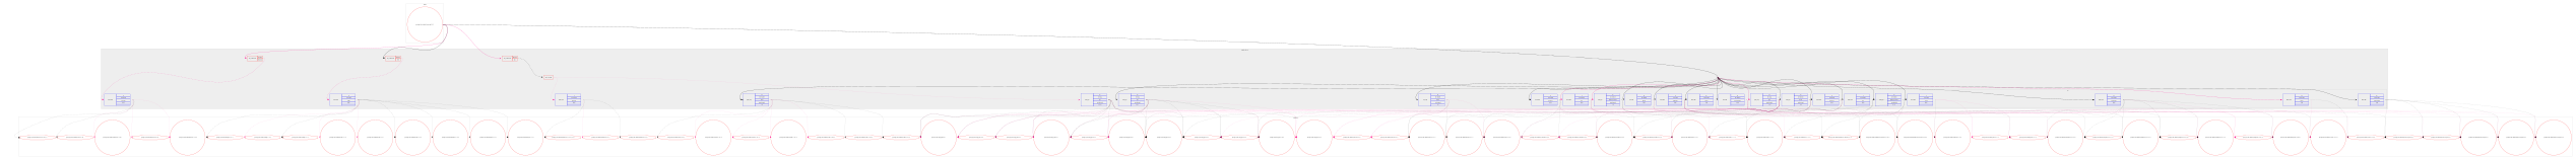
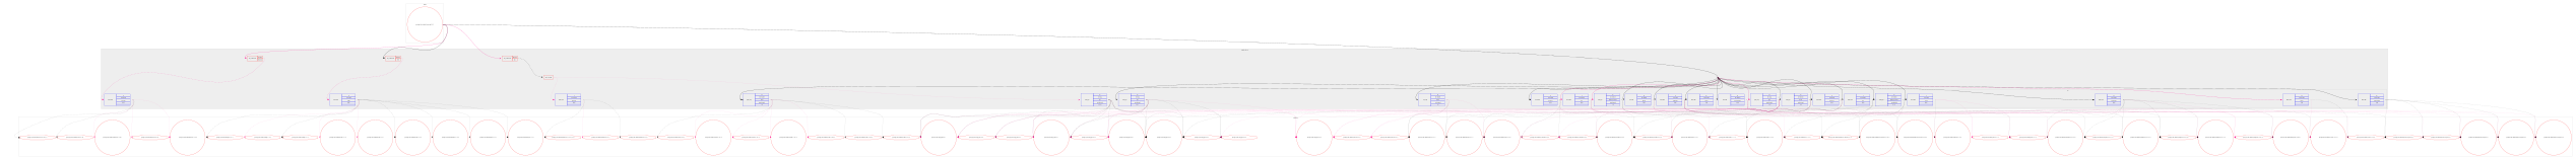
  digraph {
    compound=true
    concentrate=true
    fontname="Roboto Condensed"
    fontsize=10
    newrank=true
    rankdir=TB
    ranksep=1.5
    node [color=red fontname="Roboto Condensed" fontsize=10 shape=octagon]
    edge [arrowhead=box color=black fontname="Roboto Condensed" headport=w style=dotted tailport=e weight=100]
    n1 [label="portage://dev-haskell/aeson-qq-0.8.3" shape=circle width=4]
    n2 [color=blue label=<<TABLE BORDER="0" CELLBORDER="1" CELLSPACING="0" CELLPADDING="4" WIDTH="220"><TR><TD ROWSPAN="6" CELLPADDING="30">pack_dep</TD></TR><TR><TD WIDTH="110">no</TD></TR><TR><TD>dev-haskell</TD></TR><TR><TD>haddock</TD></TR><TR><TD>none</TD></TR><TR><TD></TD></TR></TABLE>> shape=none]
    n3 [color=blue label=<<TABLE BORDER="0" CELLBORDER="1" CELLSPACING="0" CELLPADDING="4" WIDTH="220"><TR><TD ROWSPAN="6" CELLPADDING="30">pack_dep</TD></TR><TR><TD WIDTH="110">no</TD></TR><TR><TD>dev-lang</TD></TR><TR><TD>ghc</TD></TR><TR><TD>greaterequal</TD></TR><TR><TD>7.10.2</TD></TR></TABLE>> shape=none]
    n4 [label=<<TABLE BORDER="0" CELLBORDER="1" CELLSPACING="0" CELLPADDING="4"><TR><TD CELLPADDING="10">any_of_group</TD></TR></TABLE>> shape=none]
    n5 [label=<<TABLE BORDER="0" CELLBORDER="1" CELLSPACING="0" CELLPADDING="4"><TR><TD ROWSPAN="3" CELLPADDING="10">use_conditional</TD></TR><TR><TD>positive</TD></TR><TR><TD>doc</TD></TR></TABLE>> shape=none]
    n6 [color=blue label=<<TABLE BORDER="0" CELLBORDER="1" CELLSPACING="0" CELLPADDING="4" WIDTH="220"><TR><TD ROWSPAN="6" CELLPADDING="30">pack_dep</TD></TR><TR><TD WIDTH="110">no</TD></TR><TR><TD>dev-haskell</TD></TR><TR><TD>hscolour</TD></TR><TR><TD>none</TD></TR><TR><TD></TD></TR></TABLE>> shape=none]
    n7 [label=<<TABLE BORDER="0" CELLBORDER="1" CELLSPACING="0" CELLPADDING="4"><TR><TD ROWSPAN="3" CELLPADDING="10">use_conditional</TD></TR><TR><TD>positive</TD></TR><TR><TD>hscolour</TD></TR></TABLE>> shape=none]
    n8 [color=blue label=<<TABLE BORDER="0" CELLBORDER="1" CELLSPACING="0" CELLPADDING="4" WIDTH="220"><TR><TD ROWSPAN="6" CELLPADDING="30">pack_dep</TD></TR><TR><TD WIDTH="110">no</TD></TR><TR><TD>dev-haskell</TD></TR><TR><TD>hspec</TD></TR><TR><TD>none</TD></TR><TR><TD></TD></TR></TABLE>> shape=none]
    n9 [label=<<TABLE BORDER="0" CELLBORDER="1" CELLSPACING="0" CELLPADDING="4"><TR><TD ROWSPAN="3" CELLPADDING="10">use_conditional</TD></TR><TR><TD>positive</TD></TR><TR><TD>test</TD></TR></TABLE>> shape=none]
    n10 [color=blue label=<<TABLE BORDER="0" CELLBORDER="1" CELLSPACING="0" CELLPADDING="4" WIDTH="220"><TR><TD ROWSPAN="6" CELLPADDING="30">pack_dep</TD></TR><TR><TD WIDTH="110">no</TD></TR><TR><TD>dev-haskell</TD></TR><TR><TD>aeson</TD></TR><TR><TD>greaterequal</TD></TR><TR><TD>0.6</TD></TR></TABLE>> shape=none]
    n11 [color=blue label=<<TABLE BORDER="0" CELLBORDER="1" CELLSPACING="0" CELLPADDING="4" WIDTH="220"><TR><TD ROWSPAN="6" CELLPADDING="30">pack_dep</TD></TR><TR><TD WIDTH="110">no</TD></TR><TR><TD>dev-haskell</TD></TR><TR><TD>attoparsec</TD></TR><TR><TD>none</TD></TR><TR><TD></TD></TR></TABLE>> shape=none]
    n12 [color=blue label=<<TABLE BORDER="0" CELLBORDER="1" CELLSPACING="0" CELLPADDING="4" WIDTH="220"><TR><TD ROWSPAN="6" CELLPADDING="30">pack_dep</TD></TR><TR><TD WIDTH="110">no</TD></TR><TR><TD>dev-haskell</TD></TR><TR><TD>base-compat</TD></TR><TR><TD>none</TD></TR><TR><TD></TD></TR></TABLE>> shape=none]
    n13 [color=blue label=<<TABLE BORDER="0" CELLBORDER="1" CELLSPACING="0" CELLPADDING="4" WIDTH="220"><TR><TD ROWSPAN="6" CELLPADDING="30">pack_dep</TD></TR><TR><TD WIDTH="110">no</TD></TR><TR><TD>dev-haskell</TD></TR><TR><TD>cabal</TD></TR><TR><TD>greaterequal</TD></TR><TR><TD>1.12</TD></TR></TABLE>> shape=none]
    n14 [color=blue label=<<TABLE BORDER="0" CELLBORDER="1" CELLSPACING="0" CELLPADDING="4" WIDTH="220"><TR><TD ROWSPAN="6" CELLPADDING="30">pack_dep</TD></TR><TR><TD WIDTH="110">no</TD></TR><TR><TD>dev-haskell</TD></TR><TR><TD>haskell-src-meta</TD></TR><TR><TD>greaterequal</TD></TR><TR><TD>0.1.0</TD></TR></TABLE>> shape=none]
    n15 [color=blue label=<<TABLE BORDER="0" CELLBORDER="1" CELLSPACING="0" CELLPADDING="4" WIDTH="220"><TR><TD ROWSPAN="6" CELLPADDING="30">pack_dep</TD></TR><TR><TD WIDTH="110">no</TD></TR><TR><TD>dev-haskell</TD></TR><TR><TD>parsec</TD></TR><TR><TD>none</TD></TR><TR><TD></TD></TR></TABLE>> shape=none]
    n16 [color=blue label=<<TABLE BORDER="0" CELLBORDER="1" CELLSPACING="0" CELLPADDING="4" WIDTH="220"><TR><TD ROWSPAN="6" CELLPADDING="30">pack_dep</TD></TR><TR><TD WIDTH="110">no</TD></TR><TR><TD>dev-haskell</TD></TR><TR><TD>scientific</TD></TR><TR><TD>none</TD></TR><TR><TD></TD></TR></TABLE>> shape=none]
    n17 [color=blue label=<<TABLE BORDER="0" CELLBORDER="1" CELLSPACING="0" CELLPADDING="4" WIDTH="220"><TR><TD ROWSPAN="6" CELLPADDING="30">pack_dep</TD></TR><TR><TD WIDTH="110">no</TD></TR><TR><TD>dev-haskell</TD></TR><TR><TD>text</TD></TR><TR><TD>none</TD></TR><TR><TD></TD></TR></TABLE>> shape=none]
    n18 [color=blue label=<<TABLE BORDER="0" CELLBORDER="1" CELLSPACING="0" CELLPADDING="4" WIDTH="220"><TR><TD ROWSPAN="6" CELLPADDING="30">pack_dep</TD></TR><TR><TD WIDTH="110">no</TD></TR><TR><TD>dev-haskell</TD></TR><TR><TD>vector</TD></TR><TR><TD>none</TD></TR><TR><TD></TD></TR></TABLE>> shape=none]
    n19 [color=blue label=<<TABLE BORDER="0" CELLBORDER="1" CELLSPACING="0" CELLPADDING="4" WIDTH="220"><TR><TD ROWSPAN="6" CELLPADDING="30">pack_dep</TD></TR><TR><TD WIDTH="110">no</TD></TR><TR><TD>dev-lang</TD></TR><TR><TD>ghc</TD></TR><TR><TD>greaterequal</TD></TR><TR><TD>7.4.1</TD></TR></TABLE>> shape=none]
    n20 [color=blue label=<<TABLE BORDER="0" CELLBORDER="1" CELLSPACING="0" CELLPADDING="4" WIDTH="220"><TR><TD ROWSPAN="6" CELLPADDING="30">pack_dep</TD></TR><TR><TD WIDTH="110">no</TD></TR><TR><TD>dev-haskell</TD></TR><TR><TD>haskell-src-meta</TD></TR><TR><TD>greaterequal</TD></TR><TR><TD>0.1.0</TD></TR></TABLE>> shape=none]
    n21 [color=blue label=<<TABLE BORDER="0" CELLBORDER="1" CELLSPACING="0" CELLPADDING="4" WIDTH="220"><TR><TD ROWSPAN="6" CELLPADDING="30">pack_dep</TD></TR><TR><TD WIDTH="110">no</TD></TR><TR><TD>dev-haskell</TD></TR><TR><TD>aeson</TD></TR><TR><TD>greaterequal</TD></TR><TR><TD>0.6</TD></TR></TABLE>> shape=none]
    n22 [color=blue label=<<TABLE BORDER="0" CELLBORDER="1" CELLSPACING="0" CELLPADDING="4" WIDTH="220"><TR><TD ROWSPAN="6" CELLPADDING="30">pack_dep</TD></TR><TR><TD WIDTH="110">no</TD></TR><TR><TD>dev-haskell</TD></TR><TR><TD>attoparsec</TD></TR><TR><TD>none</TD></TR><TR><TD></TD></TR></TABLE>> shape=none]
    n23 [color=blue label=<<TABLE BORDER="0" CELLBORDER="1" CELLSPACING="0" CELLPADDING="4" WIDTH="220"><TR><TD ROWSPAN="6" CELLPADDING="30">pack_dep</TD></TR><TR><TD WIDTH="110">no</TD></TR><TR><TD>dev-haskell</TD></TR><TR><TD>base-compat</TD></TR><TR><TD>none</TD></TR><TR><TD></TD></TR></TABLE>> shape=none]
    n24 [color=blue label=<<TABLE BORDER="0" CELLBORDER="1" CELLSPACING="0" CELLPADDING="4" WIDTH="220"><TR><TD ROWSPAN="6" CELLPADDING="30">pack_dep</TD></TR><TR><TD WIDTH="110">no</TD></TR><TR><TD>dev-haskell</TD></TR><TR><TD>parsec</TD></TR><TR><TD>none</TD></TR><TR><TD></TD></TR></TABLE>> shape=none]
    n25 [color=blue label=<<TABLE BORDER="0" CELLBORDER="1" CELLSPACING="0" CELLPADDING="4" WIDTH="220"><TR><TD ROWSPAN="6" CELLPADDING="30">pack_dep</TD></TR><TR><TD WIDTH="110">no</TD></TR><TR><TD>dev-haskell</TD></TR><TR><TD>scientific</TD></TR><TR><TD>none</TD></TR><TR><TD></TD></TR></TABLE>> shape=none]
    n26 [color=blue label=<<TABLE BORDER="0" CELLBORDER="1" CELLSPACING="0" CELLPADDING="4" WIDTH="220"><TR><TD ROWSPAN="6" CELLPADDING="30">pack_dep</TD></TR><TR><TD WIDTH="110">no</TD></TR><TR><TD>dev-haskell</TD></TR><TR><TD>text</TD></TR><TR><TD>none</TD></TR><TR><TD></TD></TR></TABLE>> shape=none]
    n27 [color=blue label=<<TABLE BORDER="0" CELLBORDER="1" CELLSPACING="0" CELLPADDING="4" WIDTH="220"><TR><TD ROWSPAN="6" CELLPADDING="30">pack_dep</TD></TR><TR><TD WIDTH="110">no</TD></TR><TR><TD>dev-haskell</TD></TR><TR><TD>vector</TD></TR><TR><TD>none</TD></TR><TR><TD></TD></TR></TABLE>> shape=none]
    n28 [color=blue label=<<TABLE BORDER="0" CELLBORDER="1" CELLSPACING="0" CELLPADDING="4" WIDTH="220"><TR><TD ROWSPAN="6" CELLPADDING="30">pack_dep</TD></TR><TR><TD WIDTH="110">no</TD></TR><TR><TD>dev-lang</TD></TR><TR><TD>ghc</TD></TR><TR><TD>greaterequal</TD></TR><TR><TD>7.4.1</TD></TR></TABLE>> shape=none]
    n29 [label="portage://dev-lang/ghc-8.8.1" shape=circle width=4]
    n30 [label="portage://dev-lang/ghc-8.6.5" shape=circle width=4]
    n31 [label="portage://dev-lang/ghc-8.6.4" width=4]
    n32 [label="portage://dev-lang/ghc-8.4.3" width=4]
    n33 [label="portage://dev-lang/ghc-8.4.2" shape=circle width=4]
    n34 [label="portage://dev-lang/ghc-8.4.1" shape=circle width=4]
    n35 [label="portage://dev-lang/ghc-8.2.2" width=4]
    n36 [label="portage://dev-lang/ghc-8.2.1" shape=circle width=4]
    n37 [label="portage://dev-lang/ghc-8.0.2" width=4]
    n38 [label="portage://dev-lang/ghc-7.8.4" width=4]
-   n39 [label="portage://dev-lang/ghc-7.10.3" shape=circle width=4]
    n40 [label="portage://dev-haskell/haddock-2.15.2" width=4]
    n41 [label="portage://dev-haskell/haddock-2.16.1" width=4]
    n42 [label="portage://dev-haskell/haddock-2.14.3.0.7.8.3" width=4]
    n43 [label="portage://dev-haskell/hscolour-1.24.4" shape=circle width=4]
    n44 [label="portage://dev-haskell/hscolour-1.24" width=4]
    n45 [label="portage://dev-haskell/hscolour-1.23-r1" shape=circle width=4]
    n46 [label="portage://dev-haskell/hscolour-1.22" width=4]
    n47 [label="portage://dev-haskell/hscolour-1.20.3-r1" width=4]
    n48 [label="portage://dev-haskell/hspec-2.2.4" shape=circle width=4]
    n49 [label="portage://dev-haskell/hspec-2.2.1" shape=circle width=4]
    n50 [label="portage://dev-haskell/hspec-2.1.4" shape=circle width=4]
    n51 [label="portage://dev-haskell/hspec-2.1.2" width=4]
    n52 [label="portage://dev-haskell/hspec-1.8.3" width=4]
    n53 [label="portage://dev-haskell/hspec-1.8.1.1" width=4]
    n54 [label="portage://dev-haskell/hspec-1.7.2.1" shape=circle width=4]
    n55 [label="portage://dev-haskell/hspec-1.5.4" shape=circle width=4]
    n56 [label="portage://dev-haskell/hspec-1.10.0" shape=circle width=4]
    n57 [label="portage://dev-haskell/aeson-1.0.2.1" shape=circle width=4]
    n58 [label="portage://dev-haskell/aeson-0.9.0.1" width=4]
    n59 [label="portage://dev-haskell/aeson-0.8.0.2" width=4]
    n60 [label="portage://dev-haskell/aeson-0.7.0.6" shape=circle width=4]
    n61 [label="portage://dev-haskell/aeson-0.6.2.1" shape=circle width=4]
    n62 [label="portage://dev-haskell/attoparsec-0.13.2.3" shape=circle width=4]
    n63 [label="portage://dev-haskell/attoparsec-0.13.1.0" width=4]
    n64 [label="portage://dev-haskell/attoparsec-0.13.0.2" shape=circle width=4]
    n65 [label="portage://dev-haskell/attoparsec-0.13.0.1" shape=circle width=4]
    n66 [label="portage://dev-haskell/attoparsec-0.12.1.5" width=4]
    n67 [label="portage://dev-haskell/attoparsec-0.11.2.1" shape=circle width=4]
    n68 [label="portage://dev-haskell/attoparsec-0.10.4.0" width=4]
    n69 [label="portage://dev-haskell/base-compat-0.9.1" width=4]
    n70 [label="portage://dev-haskell/base-compat-0.8.2" width=4]
    n71 [label="portage://dev-haskell/base-compat-0.5.0" shape=circle width=4]
    n72 [label="portage://dev-haskell/base-compat-0.4.2" shape=circle width=4]
    n73 [label="portage://dev-haskell/base-compat-0.2.1" shape=circle width=4]
    n74 [label="portage://dev-haskell/cabal-2.0.0.2" width=4]
    n75 [label="portage://dev-haskell/cabal-1.24.2.0" width=4]
    n76 [label="portage://dev-haskell/cabal-1.22.8.0" width=4]
    n77 [label="portage://dev-haskell/cabal-1.20.0.2" width=4]
    n78 [label="portage://dev-haskell/cabal-1.18.1.5" width=4]
    n79 [label="portage://dev-haskell/cabal-1.18.1.3" shape=circle width=4]
    n80 [label="portage://dev-haskell/cabal-1.18.1.2" shape=circle width=4]
    n81 [label="portage://dev-haskell/haskell-src-meta-0.6.0.8-r1" shape=circle width=4]
    n82 [label="portage://dev-haskell/haskell-src-meta-0.6.0.14-r1" shape=circle width=4]
    n83 [label="portage://dev-haskell/haskell-src-meta-0.6.0.10" width=4]
    n84 [label="portage://dev-haskell/parsec-3.1.9-r1" shape=circle width=4]
    n85 [label="portage://dev-haskell/parsec-3.1.5" width=4]
    n86 [label="portage://dev-haskell/parsec-3.1.11" width=4]
    n87 [label="portage://dev-haskell/scientific-0.3.4.9" shape=circle width=4]
    n88 [label="portage://dev-haskell/scientific-0.3.4.6" width=4]
    n89 [label="portage://dev-haskell/scientific-0.3.4.4" width=4]
    n90 [label="portage://dev-haskell/scientific-0.3.3.8" width=4]
    n91 [label="portage://dev-haskell/text-1.2.2.1" width=4]
    n92 [label="portage://dev-haskell/text-1.2.2.0" shape=circle width=4]
    n93 [label="portage://dev-haskell/text-1.1.1.3" width=4]
    n94 [label="portage://dev-haskell/text-0.11.3.1" shape=circle width=4]
    n95 [label="portage://dev-haskell/vector-0.11.0.0" width=4]
    n96 [label="portage://dev-haskell/vector-6.10.12.3" shape=circle width=4]
    subgraph cluster_1 {
      color=gray
      label=<<i>ebuild</i>>
      n1
    }
    subgraph cluster_2 {
      color=gray
      label=<<i>dependencies</i>>
      subgraph cluster_3 {
        color=gray
        fillcolor="#eeeeee"
        label=<<i>compile</i>>
        style=filled
        subgraph sub_4 {
          color=gray
          fillcolor="#eeeeee"
          label=<<i>compile</i>>
          style=filled
          n5
          subgraph sub_5 {
            color=gray
            fillcolor="#eeeeee"
            label=<<i>compile</i>>
            style=filled
            n4
            subgraph sub_6 {
              color=gray
              fillcolor="#eeeeee"
              label=<<i>compile</i>>
              style=filled
              n2
            }
            subgraph sub_7 {
              color=gray
              fillcolor="#eeeeee"
              label=<<i>compile</i>>
              style=filled
              n3
            }
          }
        }
        subgraph sub_8 {
          color=gray
          fillcolor="#eeeeee"
          label=<<i>compile</i>>
          style=filled
          n7
          subgraph sub_9 {
            color=gray
            fillcolor="#eeeeee"
            label=<<i>compile</i>>
            style=filled
            n6
          }
        }
        subgraph sub_10 {
          color=gray
          fillcolor="#eeeeee"
          label=<<i>compile</i>>
          style=filled
          n9
          subgraph sub_11 {
            color=gray
            fillcolor="#eeeeee"
            label=<<i>compile</i>>
            style=filled
            n8
          }
        }
        subgraph sub_12 {
          color=gray
          fillcolor="#eeeeee"
          label=<<i>compile</i>>
          style=filled
          n10
        }
        subgraph sub_13 {
          color=gray
          fillcolor="#eeeeee"
          label=<<i>compile</i>>
          style=filled
          n11
        }
        subgraph sub_14 {
          color=gray
          fillcolor="#eeeeee"
          label=<<i>compile</i>>
          style=filled
          n12
        }
        subgraph sub_15 {
          color=gray
          fillcolor="#eeeeee"
          label=<<i>compile</i>>
          style=filled
          n13
        }
        subgraph sub_16 {
          color=gray
          fillcolor="#eeeeee"
          label=<<i>compile</i>>
          style=filled
          n14
        }
        subgraph sub_17 {
          color=gray
          fillcolor="#eeeeee"
          label=<<i>compile</i>>
          style=filled
          n15
        }
        subgraph sub_18 {
          color=gray
          fillcolor="#eeeeee"
          label=<<i>compile</i>>
          style=filled
          n16
        }
        subgraph sub_19 {
          color=gray
          fillcolor="#eeeeee"
          label=<<i>compile</i>>
          style=filled
          n17
        }
        subgraph sub_20 {
          color=gray
          fillcolor="#eeeeee"
          label=<<i>compile</i>>
          style=filled
          n18
        }
        subgraph sub_21 {
          color=gray
          fillcolor="#eeeeee"
          label=<<i>compile</i>>
          style=filled
          n19
        }
      }
      subgraph cluster_22 {
        color=gray
        fillcolor="#eeeeee"
        label=<<i>compile and run</i>>
        style=filled
      }
      subgraph cluster_23 {
        color=gray
        fillcolor="#eeeeee"
        label=<<i>run</i>>
        style=filled
        subgraph sub_24 {
          color=gray
          fillcolor="#eeeeee"
          label=<<i>run</i>>
          style=filled
          n20
        }
        subgraph sub_25 {
          color=gray
          fillcolor="#eeeeee"
          label=<<i>run</i>>
          style=filled
          n21
        }
        subgraph sub_26 {
          color=gray
          fillcolor="#eeeeee"
          label=<<i>run</i>>
          style=filled
          n22
        }
        subgraph sub_27 {
          color=gray
          fillcolor="#eeeeee"
          label=<<i>run</i>>
          style=filled
          n23
        }
        subgraph sub_28 {
          color=gray
          fillcolor="#eeeeee"
          label=<<i>run</i>>
          style=filled
          n24
        }
        subgraph sub_29 {
          color=gray
          fillcolor="#eeeeee"
          label=<<i>run</i>>
          style=filled
          n25
        }
        subgraph sub_30 {
          color=gray
          fillcolor="#eeeeee"
          label=<<i>run</i>>
          style=filled
          n26
        }
        subgraph sub_31 {
          color=gray
          fillcolor="#eeeeee"
          label=<<i>run</i>>
          style=filled
          n27
        }
        subgraph sub_32 {
          color=gray
          fillcolor="#eeeeee"
          label=<<i>run</i>>
          style=filled
          n28
        }
      }
    }
    subgraph cluster_33 {
      color=gray
      label=<<i>candidates</i>>
      rank=same
      subgraph sub_34 {
        color=black
        label=<<i>candidates</i>>
        nodesep=1
        rank=same
        n48
        n49
        n50
        n51
        n52
        n53
        n54
        n55
        n56
      }
      subgraph sub_35 {
        color=black
        label=<<i>candidates</i>>
        nodesep=1
        rank=same
        n29
        n30
        n31
        n32
        n33
        n34
        n35
        n36
        n37
        n38
-       n39
      }
      subgraph sub_36 {
        color=black
        label=<<i>candidates</i>>
        nodesep=1
        rank=same
        n40
        n41
        n42
      }
      subgraph sub_37 {
        color=black
        label=<<i>candidates</i>>
        nodesep=1
        rank=same
        n43
        n44
        n45
        n46
        n47
      }
      subgraph sub_38 {
        color=black
        label=<<i>candidates</i>>
        nodesep=1
        rank=same
        n57
        n58
        n59
        n60
        n61
      }
      subgraph sub_39 {
        color=black
        label=<<i>candidates</i>>
        nodesep=1
        rank=same
        n62
        n63
        n64
        n65
        n66
        n67
        n68
      }
      subgraph sub_40 {
        color=black
        label=<<i>candidates</i>>
        nodesep=1
        rank=same
        n69
        n70
        n71
        n72
        n73
      }
      subgraph sub_41 {
        color=black
        label=<<i>candidates</i>>
        nodesep=1
        rank=same
        n74
        n75
        n76
        n77
        n78
        n79
        n80
      }
      subgraph sub_42 {
        color=black
        label=<<i>candidates</i>>
        nodesep=1
        rank=same
        n81
        n82
        n83
      }
      subgraph sub_43 {
        color=black
        label=<<i>candidates</i>>
        nodesep=1
        rank=same
        n84
        n85
        n86
      }
      subgraph sub_44 {
        color=black
        label=<<i>candidates</i>>
        nodesep=1
        rank=same
        n87
        n88
        n89
        n90
      }
      subgraph sub_45 {
        color=black
        label=<<i>candidates</i>>
        nodesep=1
        rank=same
        n91
        n92
        n93
        n94
      }
      subgraph sub_46 {
        color=black
        label=<<i>candidates</i>>
        nodesep=1
        rank=same
        n95
        n96
      }
      subgraph sub_47 {
        color=black
        label=<<i>candidates</i>>
        nodesep=1
        rank=same
        n29
        n30
        n31
        n32
        n33
        n34
        n35
        n36
        n37
        n38
-       n39
      }
      subgraph sub_48 {
        color=black
        label=<<i>candidates</i>>
        nodesep=1
        rank=same
        n57
        n58
        n59
        n60
        n61
      }
      subgraph sub_49 {
        color=black
        label=<<i>candidates</i>>
        nodesep=1
        rank=same
        n62
        n63
        n64
        n65
        n66
        n67
        n68
      }
      subgraph sub_50 {
        color=black
        label=<<i>candidates</i>>
        nodesep=1
        rank=same
        n84
        n85
        n86
      }
      subgraph sub_51 {
        color=black
        label=<<i>candidates</i>>
        nodesep=1
        rank=same
        n69
        n70
        n71
        n72
        n73
      }
      subgraph sub_52 {
        color=black
        label=<<i>candidates</i>>
        nodesep=1
        rank=same
        n81
        n82
        n83
      }
      subgraph sub_53 {
        color=black
        label=<<i>candidates</i>>
        nodesep=1
        rank=same
        n87
        n88
        n89
        n90
      }
      subgraph sub_54 {
        color=black
        label=<<i>candidates</i>>
        nodesep=1
        rank=same
        n91
        n92
        n93
        n94
      }
      subgraph sub_55 {
        color=black
        label=<<i>candidates</i>>
        nodesep=1
        rank=same
        n95
        n96
      }
      subgraph sub_56 {
        color=black
        label=<<i>candidates</i>>
        nodesep=1
        rank=same
        n29
        n30
        n31
        n32
        n33
        n34
        n35
        n36
        n37
        n38
-       n39
      }
    }
    n1 -> n5 [arrowhead=vee color=deeppink style=solid weight=20]
    n1 -> n7 [color=deeppink style=solid weight=20]
    n1 -> n9 [style=solid weight=20]
    n1 -> n10 [arrowhead=vee style=solid weight=20]
    n1 -> n11 [arrowhead=vee style=solid weight=20]
    n1 -> n12 [arrowhead=vee style=solid weight=20]
    n1 -> n13 [arrowhead=vee style=solid weight=20]
    n1 -> n14 [color=deeppink style=solid weight=20]
    n1 -> n15 [arrowhead=vee style=solid weight=20]
    n1 -> n16 [style=solid weight=20]
    n1 -> n17 [color=deeppink style=solid weight=20]
    n1 -> n18 [style=solid weight=20]
    n1 -> n19 [arrowhead=vee style=solid weight=20]
    n1 -> n20 [style=solid weight=20]
    n1 -> n21 [arrowhead=vee style=solid weight=20]
    n1 -> n22 [style=solid weight=20]
    n1 -> n23 [arrowhead=vee style=solid weight=20]
    n1 -> n24 [style=solid weight=20]
    n1 -> n25 [style=solid weight=20]
    n1 -> n26 [arrowhead=vee style=solid weight=20]
    n1 -> n27 [color=deeppink style=solid weight=20]
    n1 -> n28 [color=deeppink style=solid weight=20]
    n2 -> n40 [arrowhead=vee]
    n2 -> n41 [arrowhead=vee color=deeppink]
    n2 -> n42
    n3 -> n29 [arrowhead=vee]
    n3 -> n30 [color=deeppink]
    n3 -> n31
    n3 -> n32
    n3 -> n33
    n3 -> n34 [arrowhead=vee]
    n3 -> n35
    n3 -> n36 [arrowhead=vee]
    n3 -> n37 [arrowhead=vee color=deeppink]
    n3 -> n38
-   n3 -> n39 [color=deeppink]
    n4 -> n2 [color=deeppink weight=20]
    n4 -> n3 [arrowhead=vee color=deeppink weight=20]
    n5 -> n4 [arrowhead=vee style=dashed weight=20]
    n6 -> n43 [color=deeppink]
    n6 -> n44 [arrowhead=vee color=deeppink]
    n6 -> n45 [arrowhead=vee color=deeppink]
    n6 -> n46 [arrowhead=vee]
    n6 -> n47
    n7 -> n6 [color=deeppink style=dashed weight=20]
    n8 -> n48
    n8 -> n49 [arrowhead=vee color=deeppink]
    n8 -> n50 [arrowhead=vee color=deeppink]
    n8 -> n51
    n8 -> n52 [arrowhead=vee color=deeppink]
    n8 -> n53
    n8 -> n54
    n8 -> n55 [arrowhead=vee]
    n8 -> n56 [arrowhead=vee]
    n9 -> n8 [color=deeppink style=dashed weight=20]
    n10 -> n57 [arrowhead=vee]
    n10 -> n58 [color=deeppink]
    n10 -> n59 [arrowhead=vee color=deeppink]
    n10 -> n60 [color=deeppink]
    n10 -> n61 [arrowhead=vee]
    n11 -> n62 [arrowhead=vee]
    n11 -> n63
    n11 -> n64 [arrowhead=vee color=deeppink]
    n11 -> n65 [color=deeppink]
    n11 -> n66 [color=deeppink]
    n11 -> n67 [color=deeppink]
    n11 -> n68
    n12 -> n69 [arrowhead=vee color=deeppink]
    n12 -> n70
    n12 -> n71 [color=deeppink]
    n12 -> n72 [arrowhead=vee color=deeppink]
    n12 -> n73 [color=deeppink]
    n13 -> n74 [arrowhead=vee]
    n13 -> n75
    n13 -> n76 [arrowhead=vee]
    n13 -> n77 [color=deeppink]
    n13 -> n78 [color=deeppink]
    n13 -> n79 [arrowhead=vee color=deeppink]
    n13 -> n80 [color=deeppink]
    n14 -> n81
    n14 -> n82 [arrowhead=vee]
    n14 -> n83
    n15 -> n84 [color=deeppink]
    n15 -> n85
    n15 -> n86 [arrowhead=vee color=deeppink]
    n16 -> n87 [arrowhead=vee color=deeppink]
    n16 -> n88 [arrowhead=vee]
    n16 -> n89 [arrowhead=vee]
    n16 -> n90
    n17 -> n91 [arrowhead=vee color=deeppink]
    n17 -> n92
    n17 -> n93 [arrowhead=vee color=deeppink]
    n17 -> n94 [color=deeppink]
    n18 -> n95 [color=deeppink]
    n18 -> n96 [arrowhead=vee]
    n19 -> n29 [arrowhead=vee]
    n19 -> n30 [color=deeppink]
    n19 -> n31
    n19 -> n32 [arrowhead=vee]
    n19 -> n33
    n19 -> n34 [color=deeppink]
    n19 -> n35 [arrowhead=vee]
    n19 -> n36 [arrowhead=vee color=deeppink]
    n19 -> n37 [arrowhead=vee]
    n19 -> n38 [color=deeppink]
-   n19 -> n39 [arrowhead=vee]
    n20 -> n81 [arrowhead=vee]
    n20 -> n82 [arrowhead=vee]
    n20 -> n83
    n21 -> n57
    n21 -> n58 [arrowhead=vee color=deeppink]
    n21 -> n59 [color=deeppink]
    n21 -> n60
    n21 -> n61 [arrowhead=vee]
    n22 -> n62 [arrowhead=vee]
    n22 -> n63
    n22 -> n64 [arrowhead=vee]
    n22 -> n65 [arrowhead=vee]
    n22 -> n66 [color=deeppink]
    n22 -> n67
    n22 -> n68
    n23 -> n69
    n23 -> n70
    n23 -> n71
    n23 -> n72
    n23 -> n73
    n24 -> n84 [arrowhead=vee]
    n24 -> n85 [color=deeppink]
    n24 -> n86 [arrowhead=vee color=deeppink]
    n25 -> n87
    n25 -> n88 [color=deeppink]
    n25 -> n89 [arrowhead=vee color=deeppink]
    n25 -> n90
    n26 -> n91
    n26 -> n92
    n26 -> n93 [arrowhead=vee]
    n26 -> n94 [arrowhead=vee]
    n27 -> n95 [arrowhead=vee]
    n27 -> n96 [color=deeppink]
    n28 -> n29 [color=deeppink]
    n28 -> n30 [arrowhead=vee color=deeppink]
    n28 -> n31 [color=deeppink]
    n28 -> n32 [arrowhead=vee]
    n28 -> n33
    n28 -> n34 [arrowhead=vee color=deeppink]
    n28 -> n35 [color=deeppink]
    n28 -> n36 [color=deeppink]
    n28 -> n37 [arrowhead=vee color=deeppink]
    n28 -> n38 [color=deeppink]
-   n28 -> n39 [arrowhead=vee]
  }
